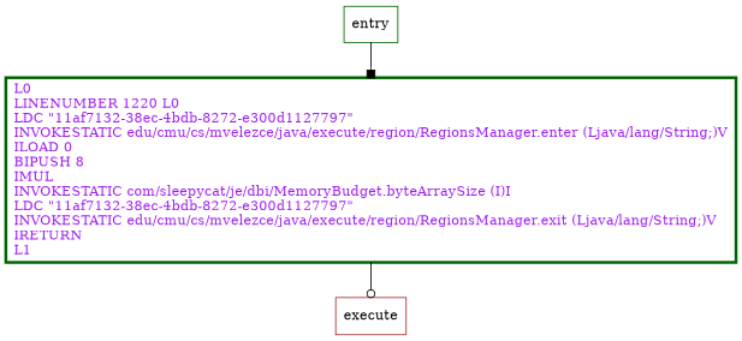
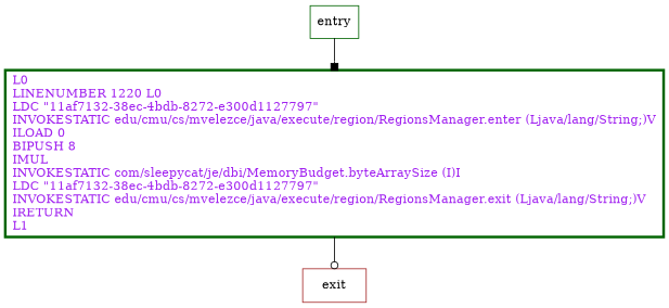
  digraph {
    node [color=darkgreen shape=record]
    n1 [fontcolor=purple label="L0\lLINENUMBER 1220 L0\lLDC \"11af7132-38ec-4bdb-8272-e300d1127797\"\lINVOKESTATIC edu/cmu/cs/mvelezce/java/execute/region/RegionsManager.enter (Ljava/lang/String;)V\lILOAD 0\lBIPUSH 8\lIMUL\lINVOKESTATIC com/sleepycat/je/dbi/MemoryBudget.byteArraySize (I)I\lLDC \"11af7132-38ec-4bdb-8272-e300d1127797\"\lINVOKESTATIC edu/cmu/cs/mvelezce/java/execute/region/RegionsManager.exit (Ljava/lang/String;)V\lIRETURN\lL1\l" penwidth=3]
-   exit [color=brown label=execute]
+   exit [color=brown]
    entry
    n1 -> exit [arrowhead=odot]
    entry -> n1 [arrowhead=box]
  }
